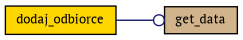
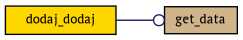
  digraph {
    rankdir=LR
    fontname="PT Serif"
    node [color=black fontname="PT Serif" fontsize=10 shape=record style=filled]
-   n1 [fillcolor=gold fontcolor=black height=0.2 label=dodaj_odbiorce width=0.4]
+   n1 [fillcolor=gold fontcolor=black height=0.2 label=dodaj_dodaj width=0.4]
    n2 [fillcolor=tan height=0.2 label=get_data width=0.4]
    n1 -> n2 [color=midnightblue fontname="PT Serif" fontsize=10 labelfontname=Helvetica labelfontsize=10 style=solid arrowhead=odot]
  }
